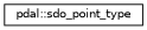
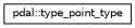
  digraph {
    rankdir=LR
-   n1 [color=black fillcolor=white fontname=Helvetica fontsize=10 height=0.2 label="pdal::sdo_point_type" shape=box style=filled width=0.4]
+   n1 [color=black fillcolor=white fontname=Helvetica fontsize=10 height=0.2 label="pdal::type_point_type" shape=box style=filled width=0.4]
  }
